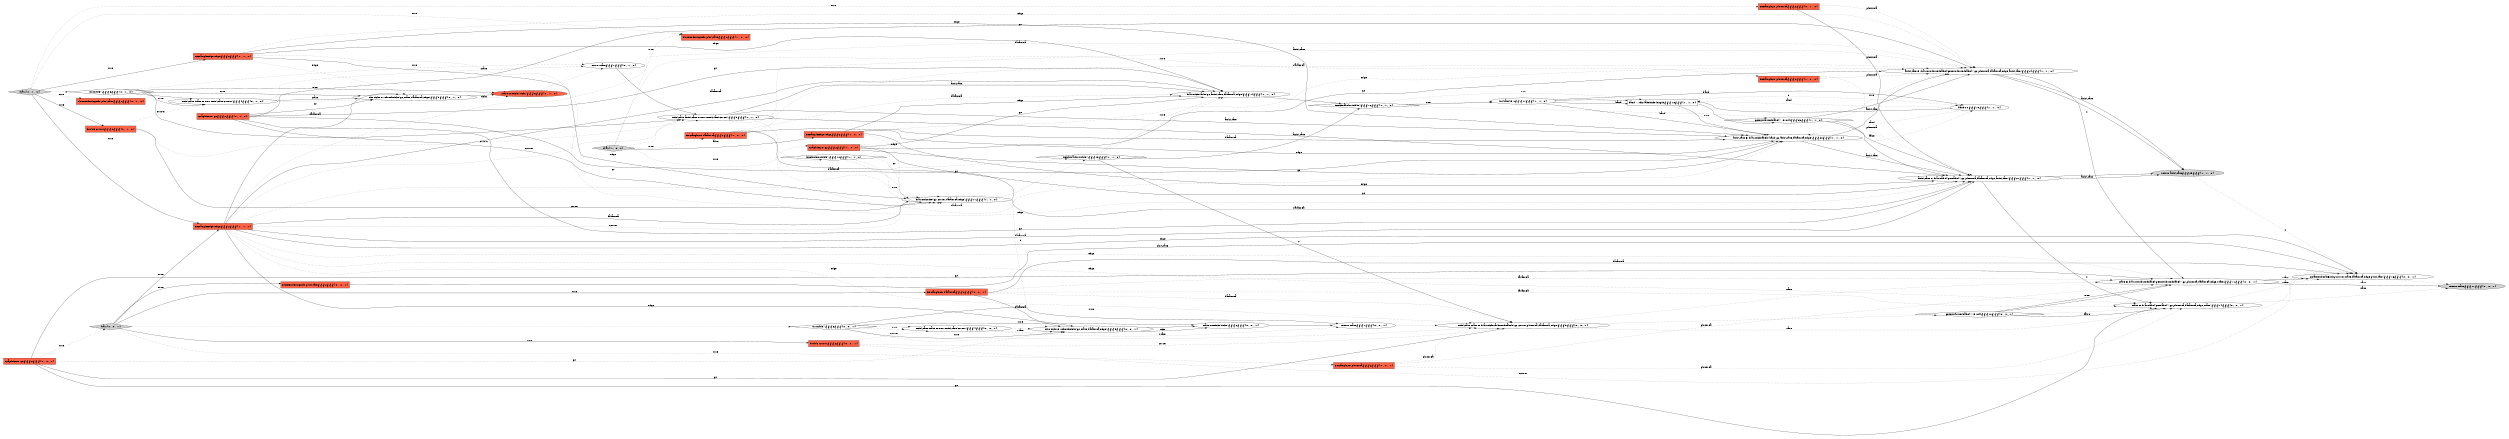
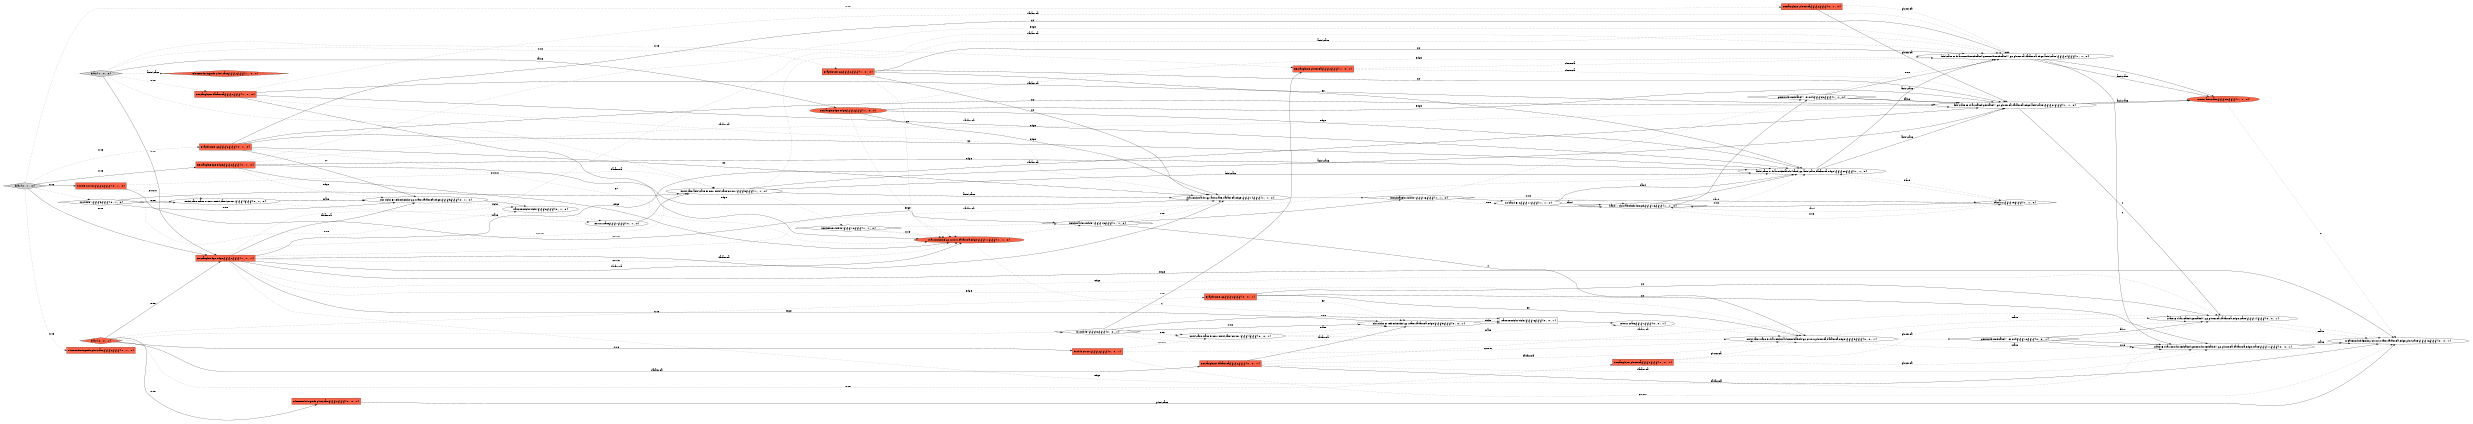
  digraph {
    rankdir=LR
    node [fillcolor=white shape=ellipse style=filled]
    edge [style=dotted]
    n1 [fillcolor=tomato label="Rectangle2D dataArea@@@2@@@['1', '0', '0']" shape=box]
-   n2 [label="drawAxisLine(g2,cursor,dataArea,edge)@@@11@@@['1', '1', '0']"]
+   n2 [fillcolor=tomato label="drawAxisLine(g2,cursor,dataArea,edge)@@@11@@@['1', '1', '0']"]
    n3 [label="axisState = drawTickLabels(band,g2,axisState,dataArea,edge)@@@20@@@['1', '1', '0']"]
    n4 [label="axisState = drawLabel(getLabel(),g2,plotArea,dataArea,edge,axisState)@@@27@@@['1', '1', '0']"]
    n5 [label="drawTickMarks(g2,axisState,dataArea,edge)@@@14@@@['1', '1', '0']"]
    n6 [label="axisState = drawAttributedLabel(getAttributedLabel(),g2,plotArea,dataArea,edge,axisState)@@@24@@@['1', '1', '0']"]
    n7 [label="isTickMarksVisible()@@@13@@@['1', '1', '0']" shape=diamond]
    n8 [label="List ticks = refreshTicks(g2,state,dataArea,edge)@@@5@@@['0', '0', '1']"]
-   n9 [label="band++@@@19@@@['1', '1', '0']"]
+   n9 [label="band++@@@19@@@['1', '1', '0']" shape=diamond]
    n10 [label="state = drawLabel(getLabel(),g2,plotArea,dataArea,edge,state)@@@14@@@['0', '0', '1']"]
-   n11 [fillcolor=lightgray label="return axisState@@@29@@@['1', '1', '0']"]
+   n11 [fillcolor=tomato label="return axisState@@@29@@@['1', '1', '0']"]
    n12 [label="isTickLabelsVisible()@@@16@@@['1', '1', '0']" shape=diamond]
    n13 [label="state = drawAttributedLabel(getAttributedLabel(),g2,plotArea,dataArea,edge,state)@@@11@@@['0', '0', '1']"]
    n14 [label="AxisState state = drawTickMarksAndLabels(g2,cursor,plotArea,dataArea,edge)@@@9@@@['0', '0', '1']"]
    n15 [label="getAttributedLabel() != null@@@10@@@['0', '0', '1']" shape=diamond]
-   n16 [label="band < this.labelInfo.length@@@18@@@['1', '1', '0']" shape=box]
+   n16 [label="band < this.labelInfo.length@@@18@@@['1', '1', '0']" shape=diamond]
    n17 [label="getAttributedLabel() != null@@@23@@@['1', '1', '0']" shape=diamond]
    n18 [label="int band = 0@@@17@@@['1', '1', '0']"]
-   n19 [label="state.setTicks(ticks)@@@6@@@['0', '0', '1']"]
+   n19 [label="state.setTicks(ticks)@@@6@@@['0', '0', '1']" shape=box]
    n20 [label="return state@@@7@@@['0', '0', '1']"]
    n21 [label="createAndAddEntity(cursor,state,dataArea,edge,plotState)@@@16@@@['0', '0', '1']"]
-   n22 [fillcolor=lightgray label="return state@@@17@@@['0', '0', '1']"]
    n23 [fillcolor=tomato label="Graphics2D g2@@@2@@@['0', '0', '1']" shape=box]
    n24 [fillcolor=tomato label="Rectangle2D plotArea@@@2@@@['0', '1', '0']" shape=box]
    n25 [label="!isVisible()@@@3@@@['0', '0', '1']" shape=diamond]
    n26 [label="AxisState state = new AxisState(cursor)@@@4@@@['0', '0', '1']"]
    n27 [fillcolor=tomato label="PlotRenderingInfo plotState@@@2@@@['0', '0', '1']" shape=box]
    n28 [label="AxisState axisState = new AxisState(cursor)@@@9@@@['1', '1', '0']"]
    n29 [label="isAxisLineVisible()@@@10@@@['1', '1', '0']" shape=diamond]
-   n30 [fillcolor=tomato label="state.setTicks(ticks)@@@6@@@['0', '1', '0']"]
+   n30 [label="state.setTicks(ticks)@@@6@@@['0', '1', '0']"]
    n31 [label="return state@@@7@@@['0', '1', '0']"]
    n32 [label="!isVisible()@@@3@@@['0', '1', '0']" shape=diamond]
    n33 [label="List ticks = refreshTicks(g2,state,dataArea,edge)@@@5@@@['0', '1', '0']"]
    n34 [label="AxisState state = new AxisState(cursor)@@@4@@@['0', '1', '0']"]
    n35 [fillcolor=tomato label="PlotRenderingInfo plotState@@@2@@@['0', '1', '0']" shape=box]
    n36 [fillcolor=tomato label="Rectangle2D plotArea@@@2@@@['0', '0', '1']" shape=box]
-   n37 [fillcolor=tomato label="PlotRenderingInfo plotState@@@2@@@['1', '0', '0']" shape=box]
+   n37 [fillcolor=tomato label="PlotRenderingInfo plotState@@@2@@@['1', '0', '0']" shape=diamond]
    n38 [fillcolor=tomato label="Graphics2D g2@@@2@@@['0', '1', '0']" shape=box]
    n39 [fillcolor=tomato label="Rectangle2D plotArea@@@2@@@['1', '0', '0']" shape=box]
-   n40 [fillcolor=tomato label="RectangleEdge edge@@@2@@@['1', '0', '0']" shape=box]
+   n40 [fillcolor=tomato label="RectangleEdge edge@@@2@@@['1', '0', '0']"]
    n41 [fillcolor=tomato label="Rectangle2D dataArea@@@2@@@['0', '0', '1']" shape=box]
    n42 [fillcolor=tomato label="double cursor@@@2@@@['0', '0', '1']" shape=box]
    n43 [fillcolor=lightgray label="draw['1', '0', '0']" shape=diamond]
    n44 [fillcolor=tomato label="RectangleEdge edge@@@2@@@['1', '1', '1']" shape=box]
    n45 [fillcolor=tomato label="Graphics2D g2@@@2@@@['1', '0', '0']" shape=box]
    n46 [fillcolor=tomato label="RectangleEdge edge@@@2@@@['0', '1', '0']" shape=box]
-   n47 [fillcolor=lightgray label="draw['0', '0', '1']" shape=diamond]
+   n47 [fillcolor=tomato label="draw['0', '0', '1']" shape=diamond]
    n48 [fillcolor=tomato label="double cursor@@@2@@@['0', '1', '0']" shape=box]
    n49 [fillcolor=lightgray label="draw['0', '1', '0']" shape=diamond]
-   n1 -> n2 [label=dataArea]
+   n1 -> n2 [label=dataArea style=solid]
    n1 -> n3 [label=dataArea style=solid]
    n1 -> n4 [label=dataArea style=solid]
    n1 -> n5 [label=dataArea]
    n1 -> n6 [label=dataArea]
    n2 -> n7
    n2 -> n8 [label=0]
    n3 -> n4 [label=axisState style=solid]
    n3 -> n6 [label=axisState style=solid]
    n3 -> n9
    n4 -> n10 [label=0 style=solid]
    n4 -> n11 [label=axisState style=solid]
    n4 -> n11 [style=solid]
    n5 -> n12 [style=solid]
    n6 -> n11 [style=solid]
    n6 -> n11 [label=axisState style=solid]
    n6 -> n13 [label=0 style=solid]
    n7 -> n5
    n7 -> n5 [label=true]
    n7 -> n12 [style=solid]
    n7 -> n14 [label=0 style=solid]
    n8 -> n19 [style=solid]
    n8 -> n19 [label=ticks style=solid]
    n9 -> n3 [label=band]
    n9 -> n16 [style=solid]
    n9 -> n16 [label=band]
    n10 -> n21
    n10 -> n21 [label=state]
-   n10 -> n22 [label=state]
    n11 -> n21 [label=0]
    n12 -> n16 [label=true]
    n12 -> n17
    n12 -> n18 [style=solid]
    n12 -> n18 [label=true]
    n13 -> n21 [style=solid]
    n13 -> n21 [label=state]
-   n13 -> n22 [label=state style=solid]
    n14 -> n10 [label=state]
    n14 -> n13 [label=state]
    n14 -> n15
    n15 -> n10
    n15 -> n10 [label=false style=solid]
    n15 -> n13 [style=solid]
    n15 -> n13 [label=true style=solid]
    n16 -> n3 [label=true]
    n16 -> n3 [style=solid]
-   n16 -> n9 [label=0]
+   n16 -> n9 [label=true]
    n16 -> n17 [style=solid]
    n17 -> n4 [style=solid]
    n17 -> n4 [label=false style=solid]
    n17 -> n6 [style=solid]
    n17 -> n6 [label=true]
    n18 -> n3 [label=band style=solid]
    n18 -> n9 [label=band style=solid]
    n18 -> n16 [style=solid]
    n18 -> n16 [label=band style=solid]
    n19 -> n20 [style=solid]
    n20 -> n14
-   n21 -> n22
    n23 -> n8 [label=g2]
    n23 -> n10 [label=g2 style=solid]
    n23 -> n13 [label=g2 style=solid]
    n23 -> n14 [label=g2 style=solid]
    n24 -> n4 [label=plotArea style=solid]
    n24 -> n6 [label=plotArea]
    n25 -> n8 [label=true style=solid]
    n25 -> n14
    n25 -> n19 [label=true style=solid]
-   n25 -> n20 [label=true style=solid]
+   n25 -> n39 [label=true style=solid]
    n25 -> n26 [label=true]
    n25 -> n26
    n26 -> n8 [label=state]
    n26 -> n8
    n26 -> n20 [label=state]
    n27 -> n21 [label=plotState style=solid]
    n28 -> n3 [label=axisState style=solid]
    n28 -> n4 [label=axisState style=solid]
    n28 -> n5 [label=axisState style=solid]
    n28 -> n6 [label=axisState]
    n28 -> n29
    n29 -> n2
    n29 -> n2 [label=true]
    n29 -> n7
    n30 -> n31
    n31 -> n28 [style=solid]
    n32 -> n28 [style=solid]
-   n32 -> n30 [label=true style=solid]
-   n32 -> n31 [label=true]
+   n32 -> n30 [label=true]
    n32 -> n33 [label=true style=solid]
    n32 -> n34 [style=solid]
    n32 -> n34 [label=true style=solid]
    n33 -> n30 [label=ticks]
    n33 -> n30 [style=solid]
    n34 -> n31 [label=state]
    n34 -> n33
    n34 -> n33 [label=state style=solid]
    n36 -> n10 [label=plotArea]
    n36 -> n13 [label=plotArea]
    n36 -> n14 [label=plotArea]
-   n38 -> n2 [label=g2 style=solid]
+   n38 -> n2 [label=g2]
    n38 -> n3 [label=g2 style=solid]
    n38 -> n4 [label=g2 style=solid]
    n38 -> n5 [label=g2 style=solid]
    n38 -> n6 [label=g2 style=solid]
    n38 -> n33 [label=g2 style=solid]
    n39 -> n4 [label=plotArea]
    n39 -> n6 [label=plotArea]
    n40 -> n2 [label="edge"]
    n40 -> n3 [label="edge" style=solid]
    n40 -> n4 [label="edge" style=solid]
    n40 -> n5 [label="edge" style=solid]
    n40 -> n6 [label="edge"]
    n41 -> n8 [label=dataArea style=solid]
    n41 -> n10 [label=dataArea]
    n41 -> n13 [label=dataArea]
    n41 -> n14 [label=dataArea]
    n41 -> n21 [label=dataArea style=solid]
    n42 -> n14 [label=cursor]
    n42 -> n21 [label=cursor]
    n42 -> n26 [label=cursor]
    n43 -> n1 [label=true]
    n43 -> n28
-   n43 -> n37 [label=true]
+   n43 -> n37 [label=axisState]
    n43 -> n39 [label=true]
    n43 -> n40 [label=false style=solid]
+   n43 -> n44 [label=true style=solid]
    n43 -> n45 [label=true]
    n44 -> n2 [label=dataArea style=solid]
    n44 -> n2 [label=cursor]
    n44 -> n3 [label=dataArea]
    n44 -> n4 [label=dataArea style=solid]
    n44 -> n5 [label=dataArea style=solid]
    n44 -> n6 [label=dataArea]
    n44 -> n8 [label="edge" style=solid]
    n44 -> n10 [label="edge"]
    n44 -> n13 [label="edge"]
    n44 -> n14 [label="edge"]
    n44 -> n21 [label="edge" style=solid]
    n44 -> n28 [label=cursor]
    n44 -> n33 [label=dataArea style=solid]
    n45 -> n2 [label=g2]
    n45 -> n3 [label=g2 style=solid]
    n45 -> n4 [label=g2 style=solid]
    n45 -> n5 [label=g2 style=solid]
    n45 -> n6 [label=g2 style=solid]
    n46 -> n2 [label="edge" style=solid]
    n46 -> n3 [label="edge" style=solid]
    n46 -> n4 [label="edge"]
    n46 -> n5 [label="edge" style=solid]
    n46 -> n6 [label="edge"]
    n46 -> n33 [label="edge"]
-   n23 -> n47 [label=true]
+   n47 -> n23 [label=true]
    n47 -> n25
    n47 -> n27 [label=true style=solid]
    n47 -> n36 [label=true]
-   n47 -> n41 [label=true style=solid]
+   n47 -> n41 [label=dataArea style=solid]
    n47 -> n42 [label=true style=solid]
    n47 -> n44 [label=true style=solid]
-   n48 -> n2 [label=cursor style=solid]
+   n48 -> n7 [label=cursor style=solid]
    n48 -> n28 [label=cursor]
    n48 -> n34 [label=cursor]
    n49 -> n24 [label=true]
    n49 -> n32
    n49 -> n35 [label=true]
-   n49 -> n37 [label=true]
+   n49 -> n38 [label=true]
    n49 -> n44 [label=true style=solid]
    n49 -> n46 [label=true style=solid]
    n49 -> n48 [label=true style=solid]
  }
